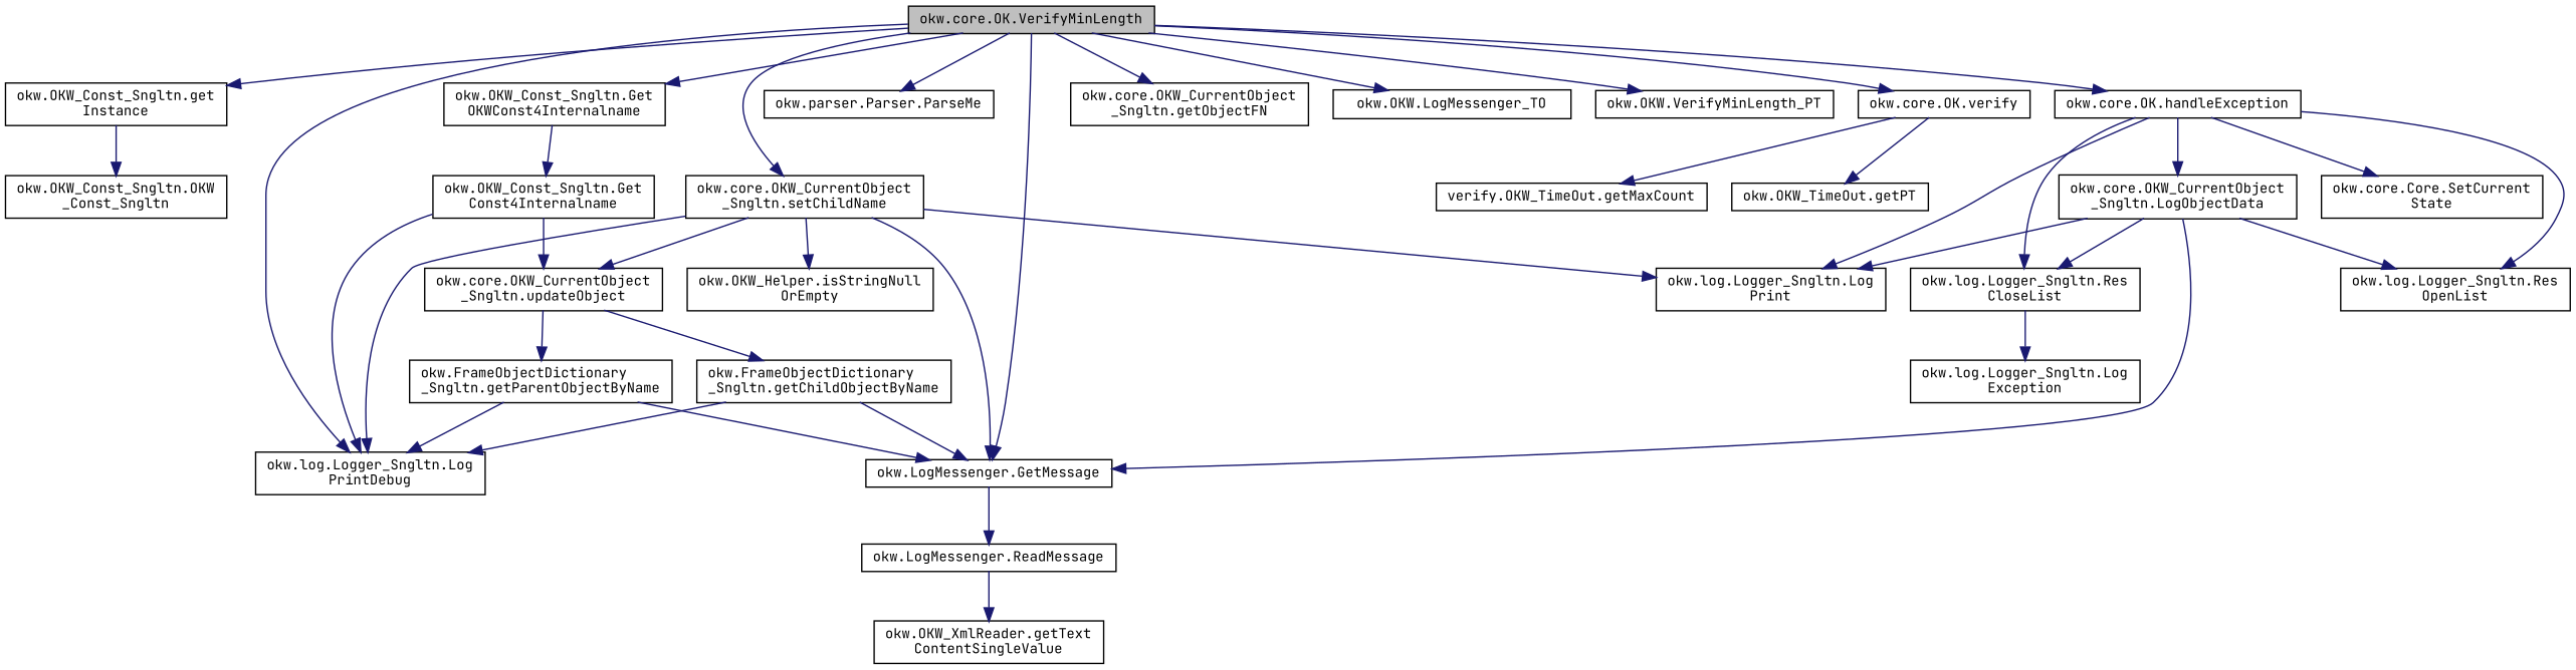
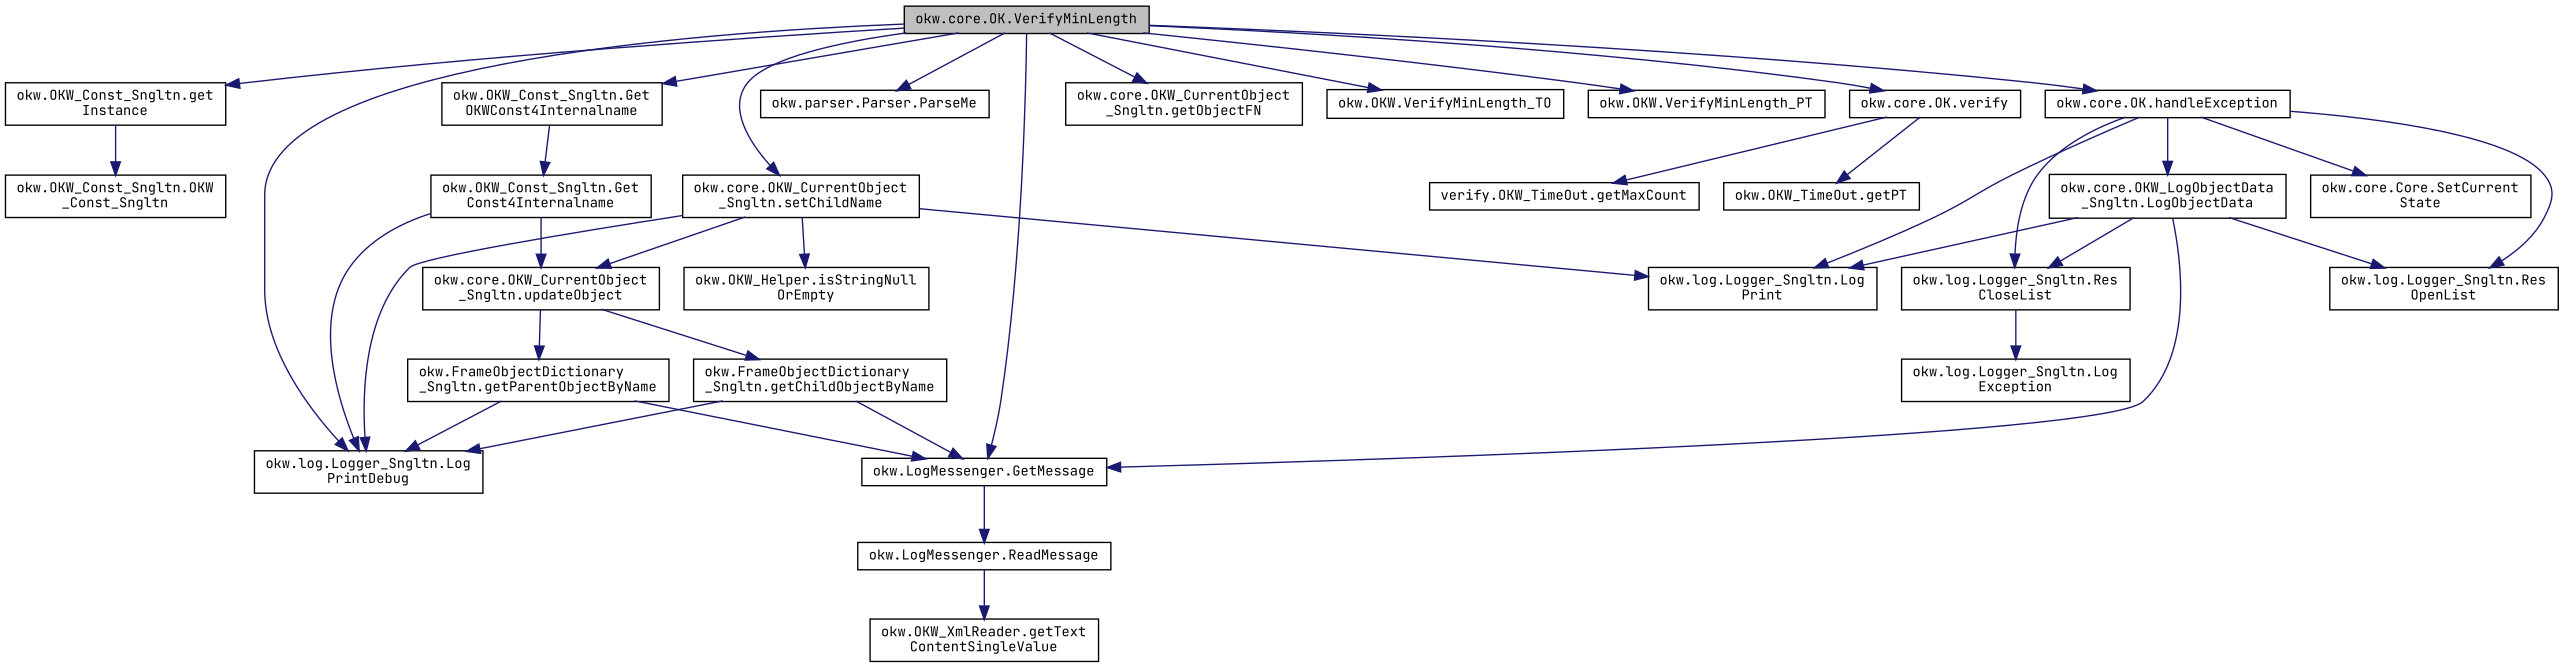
  digraph {
    fontname="JetBrains Mono"
    rankdir=TB
    node [color=black fillcolor=white fontname="JetBrains Mono" fontsize=10 shape=record style=filled]
    edge [color=midnightblue fontname="JetBrains Mono" fontsize=10 labelfontname=Helvetica labelfontsize=10 style=solid]
    n1 [fillcolor=grey75 fontcolor=black height=0.2 label="okw.core.OK.VerifyMinLength" width=0.4]
    n2 [height=0.2 label="okw.OKW_Const_Sngltn.get\lInstance" width=0.4]
    n3 [height=0.2 label="okw.OKW_Const_Sngltn.Get\lOKWConst4Internalname" width=0.4]
    n4 [height=0.2 label="okw.log.Logger_Sngltn.Log\lPrintDebug" width=0.4]
    n5 [height=0.2 label="okw.LogMessenger.GetMessage" width=0.4]
    n6 [height=0.2 label="okw.parser.Parser.ParseMe" width=0.4]
    n7 [height=0.2 label="okw.core.OKW_CurrentObject\l_Sngltn.setChildName" width=0.4]
    n8 [height=0.2 label="okw.core.OKW_CurrentObject\l_Sngltn.getObjectFN" width=0.4]
-   n9 [height=0.2 label="okw.OKW.LogMessenger_TO" width=0.4]
+   n9 [height=0.2 label="okw.OKW.VerifyMinLength_TO" width=0.4]
    n10 [height=0.2 label="okw.OKW.VerifyMinLength_PT" width=0.4]
    n11 [height=0.2 label="okw.core.OK.verify" width=0.4]
    n12 [height=0.2 label="okw.core.OK.handleException" width=0.4]
    n13 [height=0.2 label="okw.OKW_Const_Sngltn.OKW\l_Const_Sngltn" width=0.4]
    n14 [height=0.2 label="okw.OKW_Const_Sngltn.Get\lConst4Internalname" width=0.4]
    n15 [height=0.2 label="okw.LogMessenger.ReadMessage" width=0.4]
    n16 [height=0.2 label="okw.OKW_Helper.isStringNull\lOrEmpty" width=0.4]
    n17 [height=0.2 label="okw.log.Logger_Sngltn.Log\lPrint" width=0.4]
    n18 [height=0.2 label="okw.core.OKW_CurrentObject\l_Sngltn.updateObject" width=0.4]
    n19 [height=0.2 label="verify.OKW_TimeOut.getMaxCount" width=0.4]
    n20 [height=0.2 label="okw.OKW_TimeOut.getPT" width=0.4]
    n21 [height=0.2 label="okw.log.Logger_Sngltn.Res\lOpenList" width=0.4]
    n22 [height=0.2 label="okw.log.Logger_Sngltn.Res\lCloseList" width=0.4]
-   n23 [height=0.2 label="okw.core.OKW_CurrentObject\l_Sngltn.LogObjectData" width=0.4]
+   n23 [height=0.2 label="okw.core.OKW_LogObjectData\l_Sngltn.LogObjectData" width=0.4]
    n24 [height=0.2 label="okw.core.Core.SetCurrent\lState" width=0.4]
    n25 [height=0.2 label="okw.OKW_XmlReader.getText\lContentSingleValue" width=0.4]
    n26 [height=0.2 label="okw.FrameObjectDictionary\l_Sngltn.getParentObjectByName" width=0.4]
    n27 [height=0.2 label="okw.FrameObjectDictionary\l_Sngltn.getChildObjectByName" width=0.4]
    n28 [height=0.2 label="okw.log.Logger_Sngltn.Log\lException" width=0.4]
    n1 -> n2
    n1 -> n3
    n1 -> n4
    n1 -> n5
    n1 -> n6
    n1 -> n7
    n1 -> n8
    n1 -> n9
    n1 -> n10
    n1 -> n11
    n1 -> n12
    n2 -> n13
    n3 -> n14
    n5 -> n15
    n7 -> n4
-   n7 -> n5
    n7 -> n16
    n7 -> n17
    n7 -> n18
    n11 -> n19
    n11 -> n20
    n12 -> n17
    n12 -> n21
    n12 -> n22
    n12 -> n23
    n12 -> n24
    n14 -> n4
    n14 -> n18
    n15 -> n25
    n18 -> n26
    n18 -> n27
    n22 -> n28
    n23 -> n5
    n23 -> n17
    n23 -> n21
    n23 -> n22
    n26 -> n4
    n26 -> n5
    n27 -> n4
    n27 -> n5
  }
